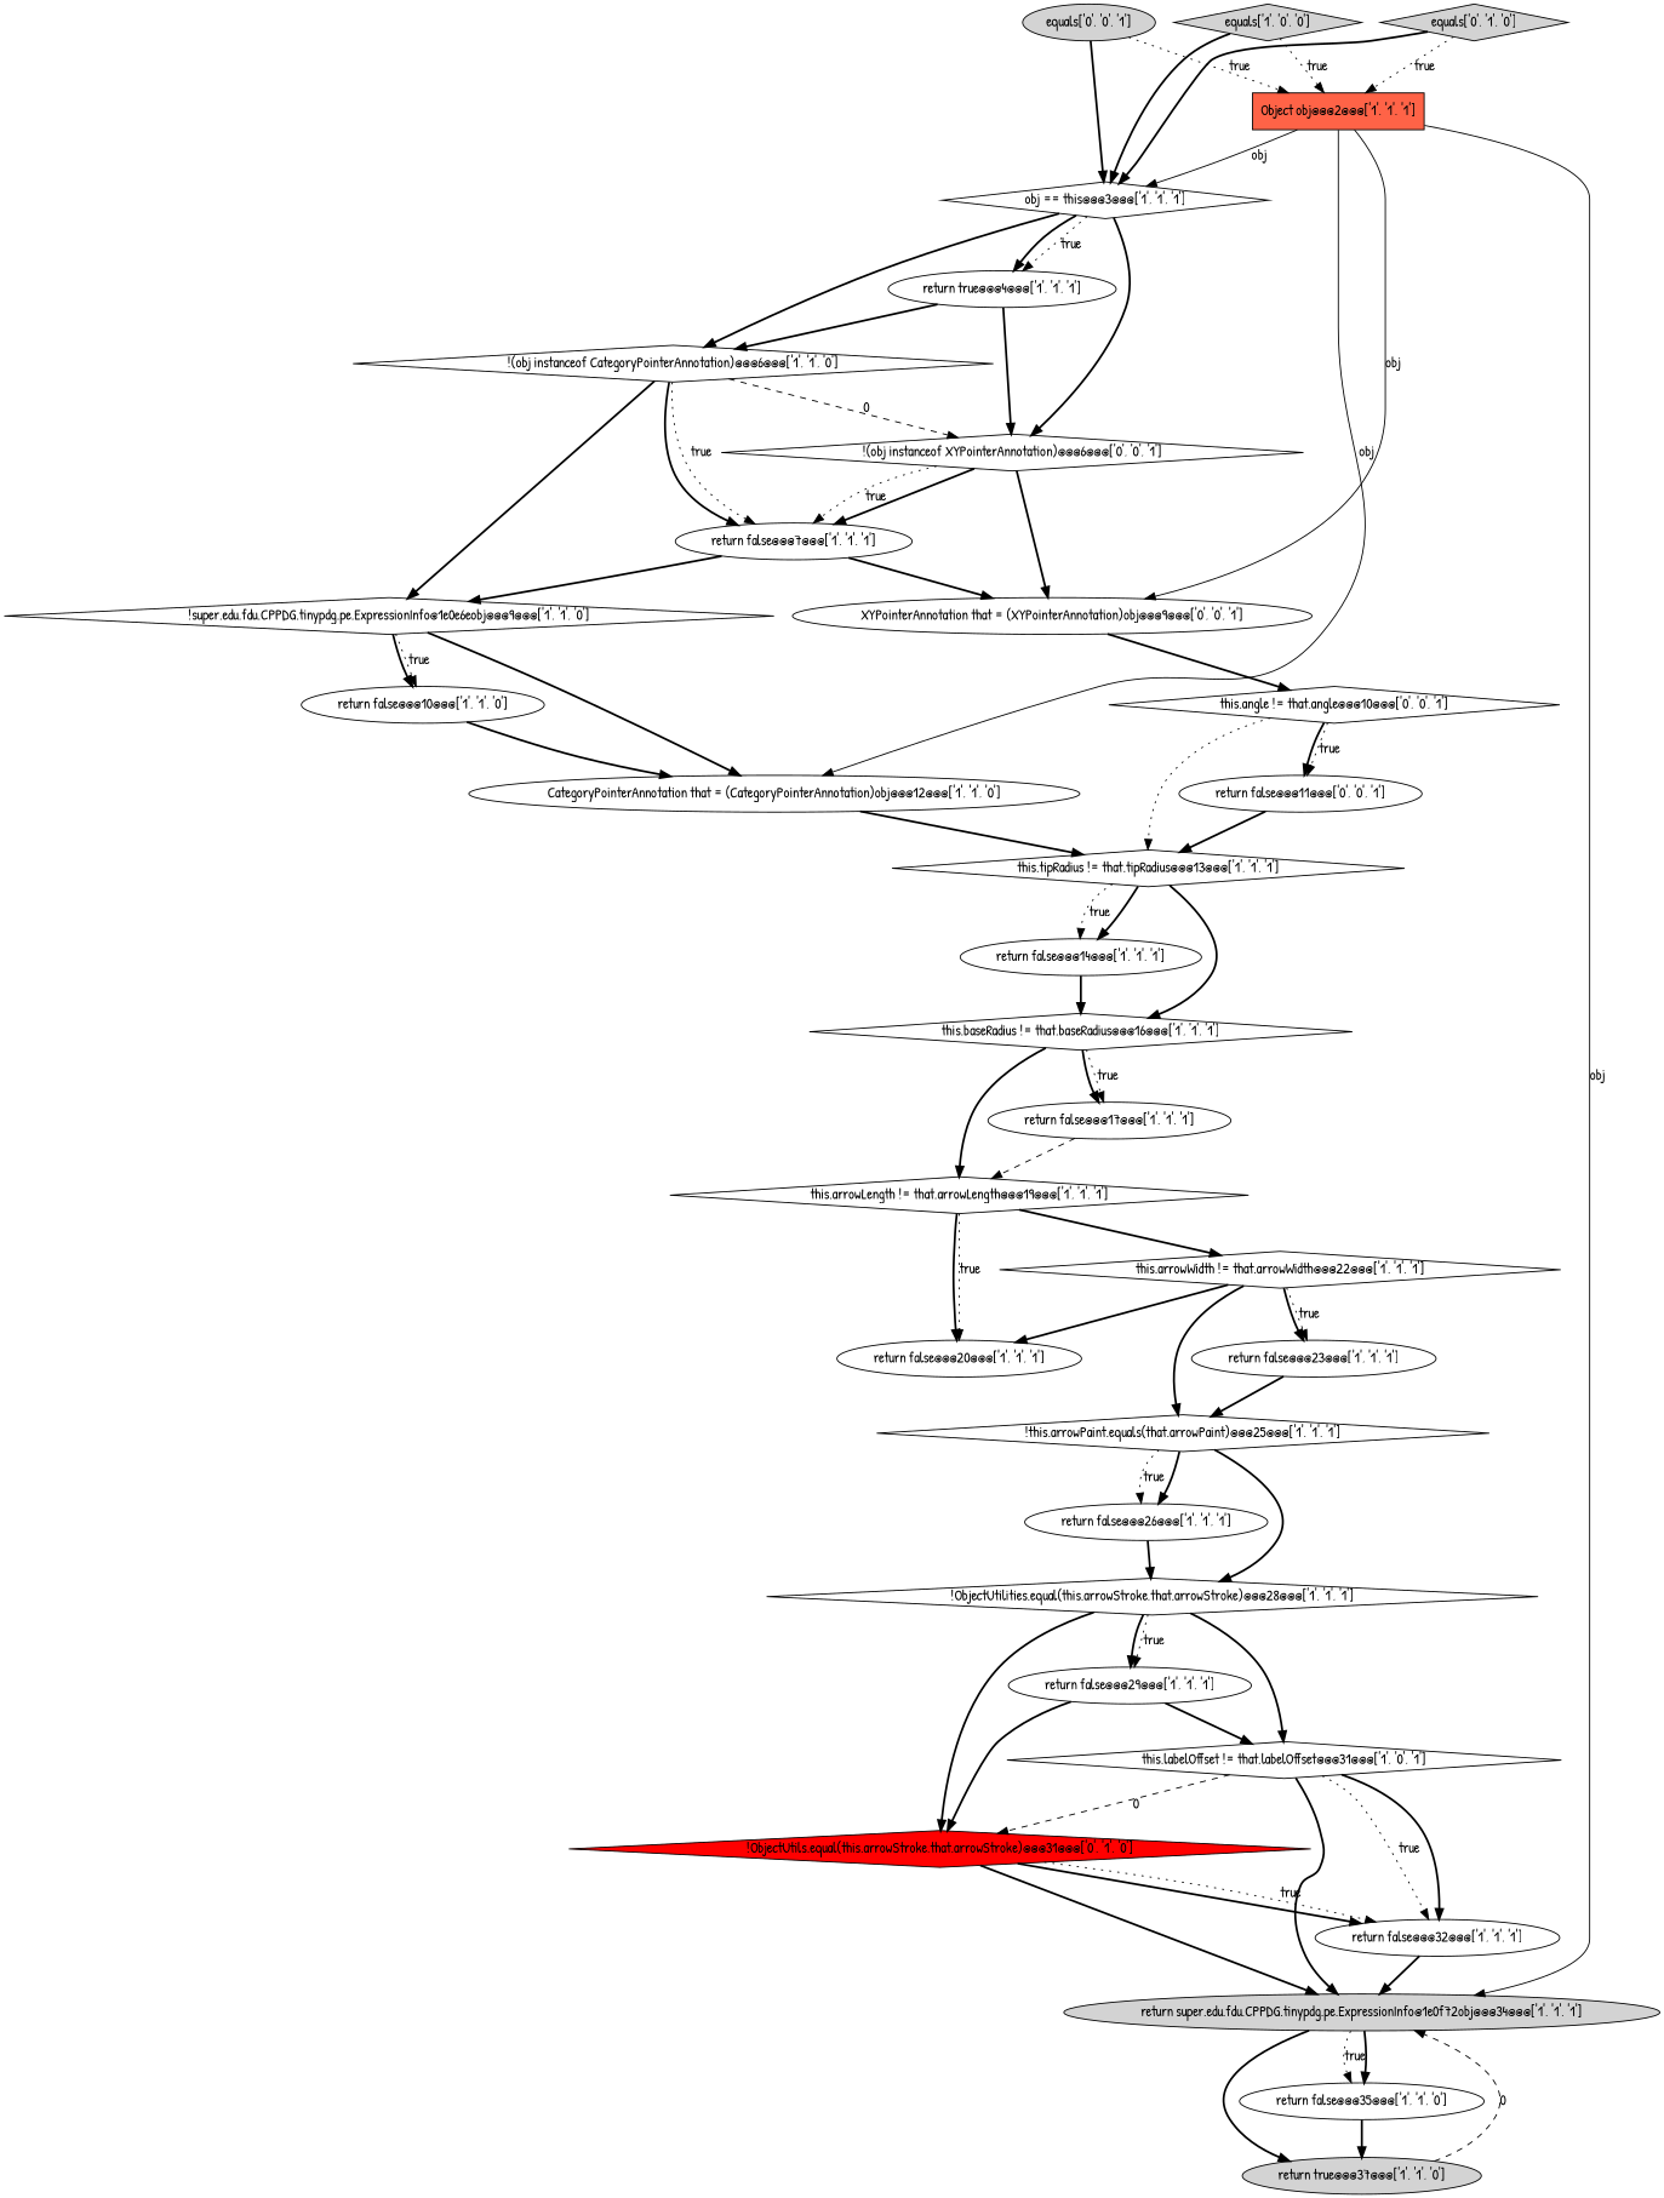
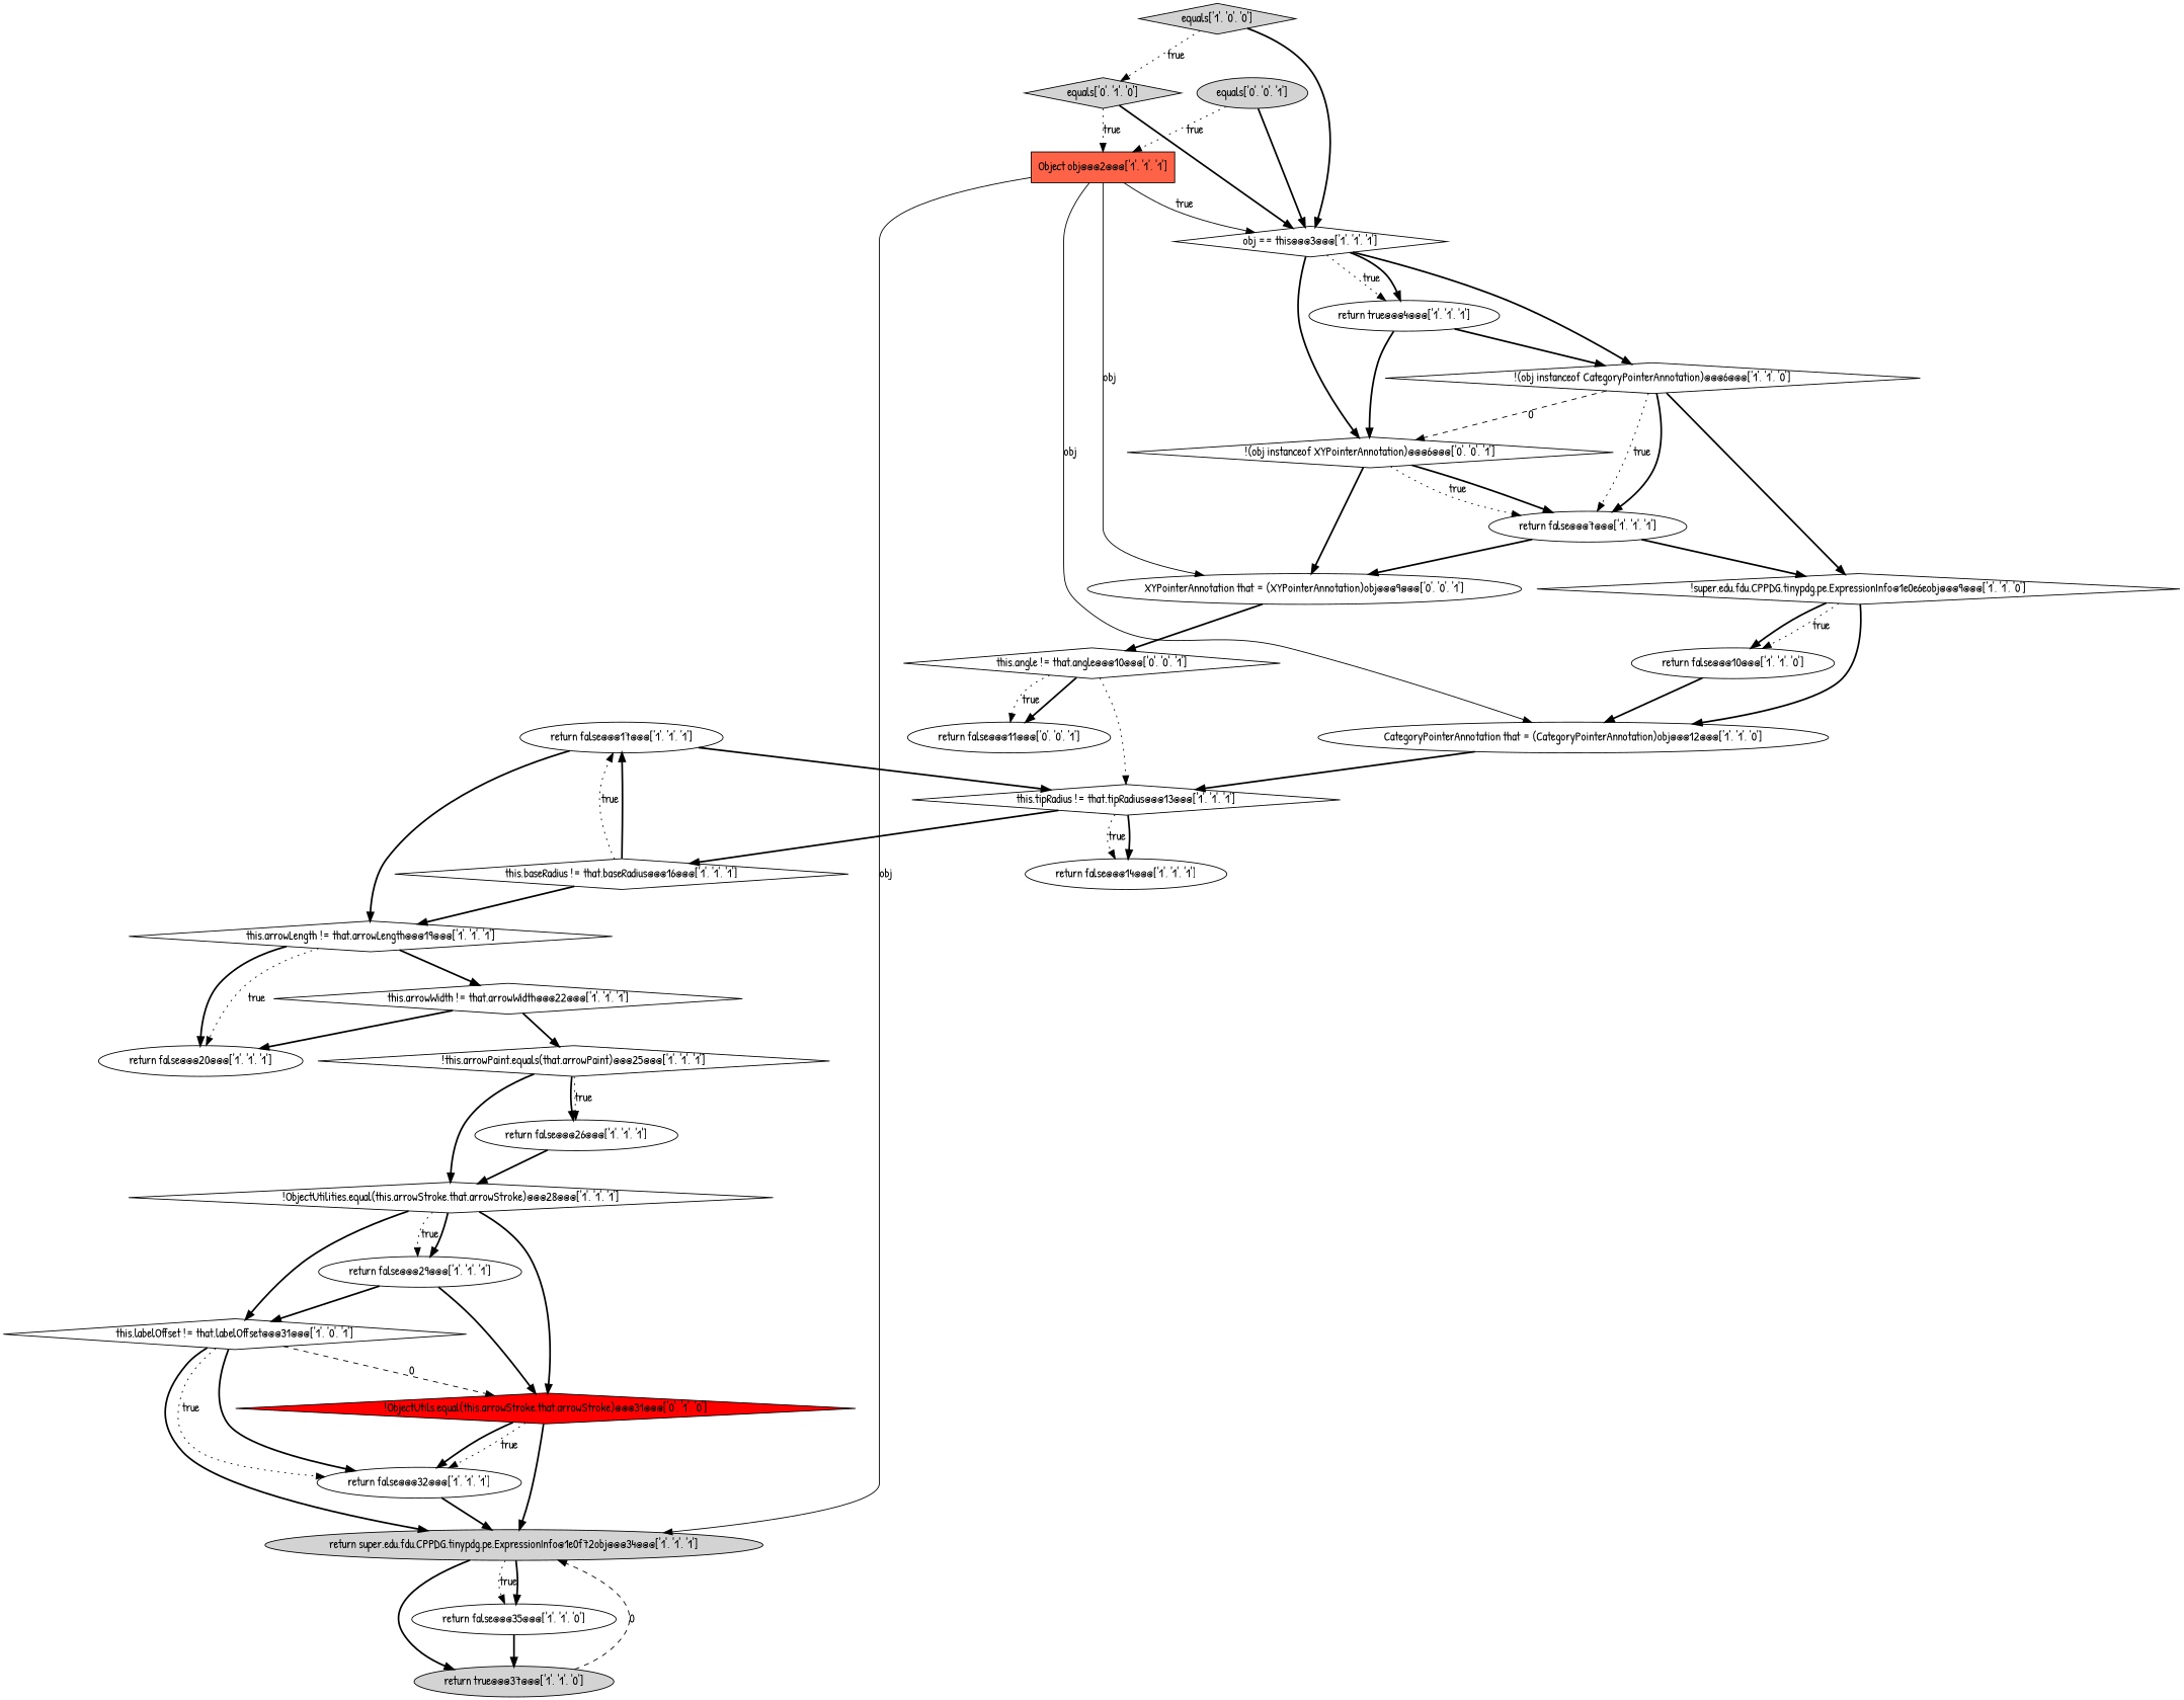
  digraph {
    fontname="Patrick Hand"
    node [fillcolor=white fontname="Patrick Hand" shape=ellipse style=filled]
    edge [fontname="Patrick Hand" style=bold]
    n1 [label="return false@@@17@@@['1', '1', '1']"]
    n2 [label="this.arrowLength != that.arrowLength@@@19@@@['1', '1', '1']" shape=diamond]
    n3 [label="this.arrowWidth != that.arrowWidth@@@22@@@['1', '1', '1']" shape=diamond]
    n4 [label="return false@@@20@@@['1', '1', '1']"]
    n5 [fillcolor=red label="!ObjectUtils.equal(this.arrowStroke,that.arrowStroke)@@@31@@@['0', '1', '0']" shape=diamond]
    n6 [label="return false@@@32@@@['1', '1', '1']"]
    n7 [fillcolor=lightgray label="return super.edu.fdu.CPPDG.tinypdg.pe.ExpressionInfo@1e0f72obj@@@34@@@['1', '1', '1']"]
    n8 [label="return false@@@35@@@['1', '1', '0']"]
    n9 [fillcolor=lightgray label="return true@@@37@@@['1', '1', '0']"]
-   n10 [label="return false@@@23@@@['1', '1', '1']"]
    n11 [label="!this.arrowPaint.equals(that.arrowPaint)@@@25@@@['1', '1', '1']" shape=diamond]
    n12 [label="return false@@@26@@@['1', '1', '1']"]
    n13 [label="!ObjectUtilities.equal(this.arrowStroke,that.arrowStroke)@@@28@@@['1', '1', '1']" shape=diamond]
    n14 [fillcolor=lightgray label="equals['1', '0', '0']" shape=diamond]
    n15 [label="obj == this@@@3@@@['1', '1', '1']" shape=diamond]
    n16 [fillcolor=tomato label="Object obj@@@2@@@['1', '1', '1']" shape=box]
    n17 [label="!(obj instanceof CategoryPointerAnnotation)@@@6@@@['1', '1', '0']" shape=diamond]
    n18 [label="return true@@@4@@@['1', '1', '1']"]
    n19 [label="!(obj instanceof XYPointerAnnotation)@@@6@@@['0', '0', '1']" shape=diamond]
    n20 [label="XYPointerAnnotation that = (XYPointerAnnotation)obj@@@9@@@['0', '0', '1']"]
    n21 [label="CategoryPointerAnnotation that = (CategoryPointerAnnotation)obj@@@12@@@['1', '1', '0']"]
    n22 [label="this.angle != that.angle@@@10@@@['0', '0', '1']" shape=diamond]
    n23 [label="this.tipRadius != that.tipRadius@@@13@@@['1', '1', '1']" shape=diamond]
    n24 [label="return false@@@11@@@['0', '0', '1']"]
    n25 [label="return false@@@14@@@['1', '1', '1']"]
    n26 [label="this.baseRadius != that.baseRadius@@@16@@@['1', '1', '1']" shape=diamond]
    n27 [label="return false@@@7@@@['1', '1', '1']"]
    n28 [label="!super.edu.fdu.CPPDG.tinypdg.pe.ExpressionInfo@1e0e6eobj@@@9@@@['1', '1', '0']" shape=diamond]
    n29 [label="return false@@@10@@@['1', '1', '0']"]
    n30 [label="this.labelOffset != that.labelOffset@@@31@@@['1', '0', '1']" shape=diamond]
    n31 [label="return false@@@29@@@['1', '1', '1']"]
    n32 [fillcolor=lightgray label="equals['0', '0', '1']"]
    n33 [fillcolor=lightgray label="equals['0', '1', '0']" shape=diamond]
-   n1 -> n2 [style=dashed]
+   n1 -> n2
    n2 -> n3
    n2 -> n4 [label=true style=dotted]
    n2 -> n4
    n3 -> n4
-   n3 -> n10 [label=true style=dotted]
-   n3 -> n10
    n3 -> n11
    n5 -> n6
    n5 -> n6 [label=true style=dotted]
    n5 -> n7
    n6 -> n7
    n7 -> n8 [label=true style=dotted]
    n7 -> n8
    n7 -> n9
    n8 -> n9
    n9 -> n7 [label=0 style=dashed]
-   n10 -> n11
    n11 -> n12
    n11 -> n12 [label=true style=dotted]
    n11 -> n13
    n12 -> n13
    n13 -> n5
    n13 -> n30
    n13 -> n31 [label=true style=dotted]
    n13 -> n31
    n14 -> n15
-   n14 -> n16 [label=true style=dotted]
+   n14 -> n33 [label=true style=dotted]
    n15 -> n17
    n15 -> n18 [label=true style=dotted]
    n15 -> n18
    n15 -> n19
    n16 -> n7 [label=obj style=solid]
-   n16 -> n15 [label=obj style=solid]
+   n16 -> n15 [label=true style=solid]
    n16 -> n20 [label=obj style=solid]
    n16 -> n21 [label=obj style=solid]
    n17 -> n19 [label=0 style=dashed]
    n17 -> n27 [label=true style=dotted]
    n17 -> n27
    n17 -> n28
    n18 -> n17
    n18 -> n19
    n19 -> n20
    n19 -> n27
    n19 -> n27 [label=true style=dotted]
    n20 -> n22
    n21 -> n23
    n22 -> n23 [style=dotted]
    n22 -> n24
    n22 -> n24 [label=true style=dotted]
    n23 -> n25
    n23 -> n25 [label=true style=dotted]
    n23 -> n26
-   n24 -> n23
-   n25 -> n26
+   n1 -> n23
    n26 -> n1
    n26 -> n1 [label=true style=dotted]
    n26 -> n2
    n27 -> n20
    n27 -> n28
    n28 -> n21
    n28 -> n29
    n28 -> n29 [label=true style=dotted]
    n29 -> n21
    n30 -> n5 [label=0 style=dashed]
    n30 -> n6 [label=true style=dotted]
    n30 -> n6
    n30 -> n7
    n31 -> n5
    n31 -> n30
    n32 -> n15
    n32 -> n16 [label=true style=dotted]
    n33 -> n15
    n33 -> n16 [label=true style=dotted]
  }
